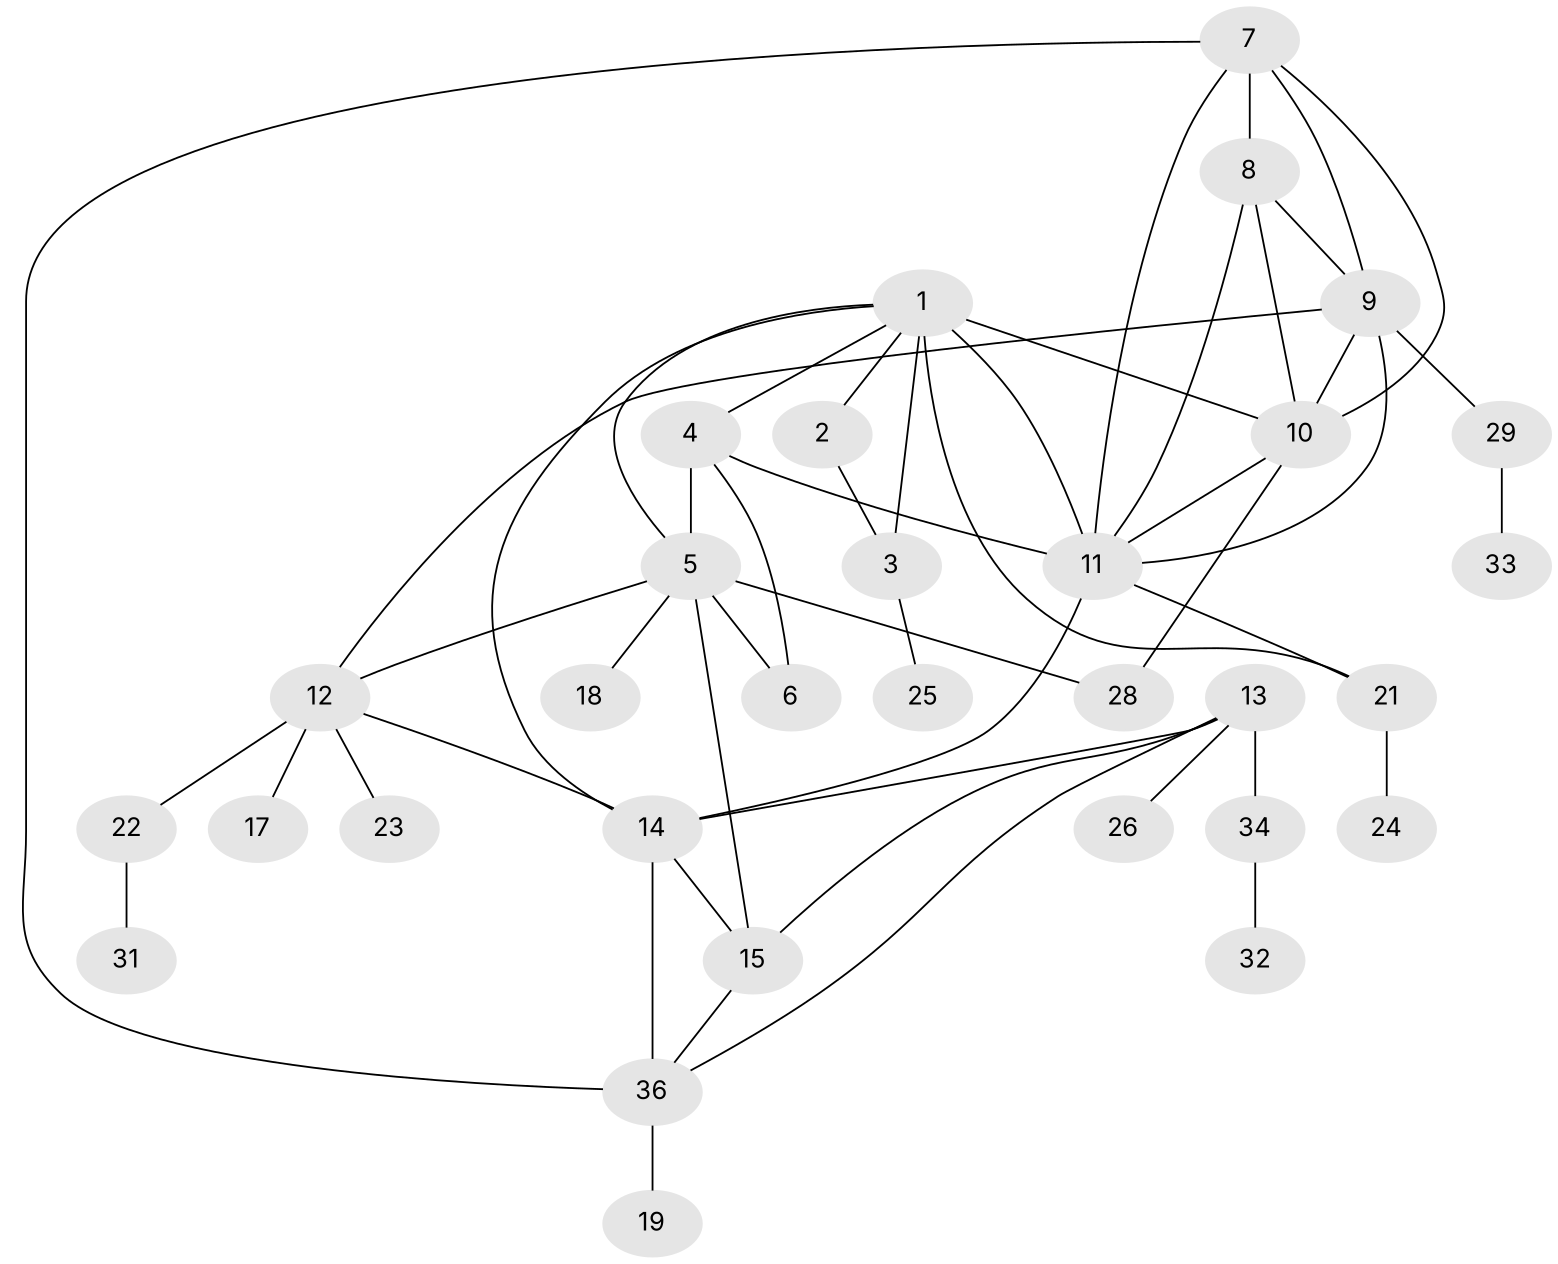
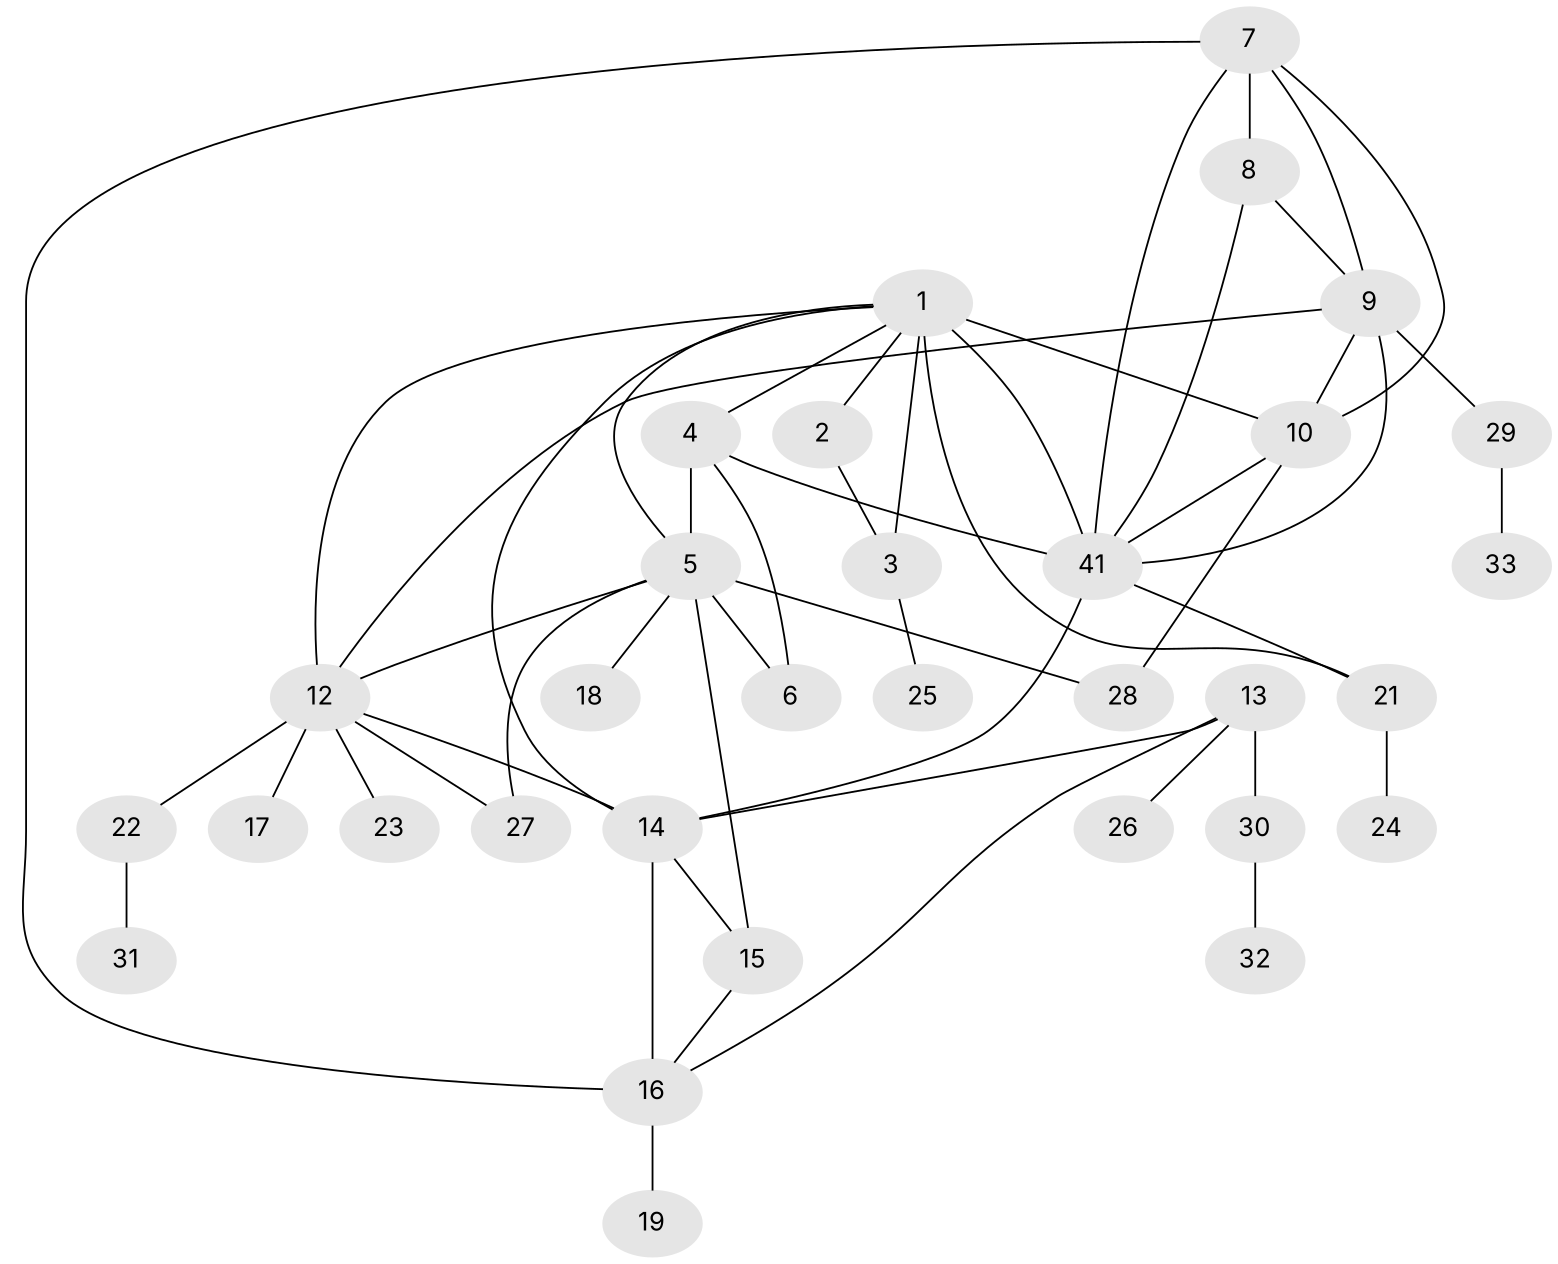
  graph {
    fontname=Inter
    node [color=gray90 fontname=Inter style=filled]
    edge [fontname=Inter weight=1.0]
    1
    2
    3
    4
    5
    10
-   11
+   11 [label=41]
    12
    14
    21
    25
    6
    15
    18
+   27
    28
    17
    22
    23
-   16 [label=36]
+   16
    24
    7
    8
    9
    29
    19
    33
    31
    13
    26
-   30 [label=34]
+   30
    32
    1 -- 2 [weight=3.0]
    1 -- 3 [weight=3.0]
    1 -- 4 [weight=2.0]
    1 -- 5
    1 -- 10
    1 -- 11 [weight=4.0]
+   1 -- 12
    1 -- 14
    1 -- 21 [weight=2.0]
    2 -- 3
    3 -- 25
    4 -- 5 [weight=3.0]
    4 -- 11 [weight=8.0]
    4 -- 6
    5 -- 12
    5 -- 6 [weight=3.0]
    5 -- 15
    5 -- 18
+   5 -- 27 [weight=2.0]
    5 -- 28 [weight=3.0]
    10 -- 11
    10 -- 28
    11 -- 14 [weight=2.0]
    11 -- 21
    12 -- 14
+   12 -- 27
    12 -- 17
    12 -- 22 [weight=2.0]
    12 -- 23
    14 -- 15 [weight=2.0]
    14 -- 16 [weight=2.0]
    21 -- 24
    15 -- 16
    22 -- 31
    16 -- 19
    7 -- 10
    7 -- 11
    7 -- 16
    7 -- 8
    7 -- 9
-   8 -- 10
    8 -- 11 [weight=2.0]
    8 -- 9
    9 -- 10
    9 -- 11
    9 -- 12
    9 -- 29
    29 -- 33
    13 -- 14 [weight=2.0]
-   13 -- 15
    13 -- 16
    13 -- 26
    13 -- 30
    30 -- 32
  }
